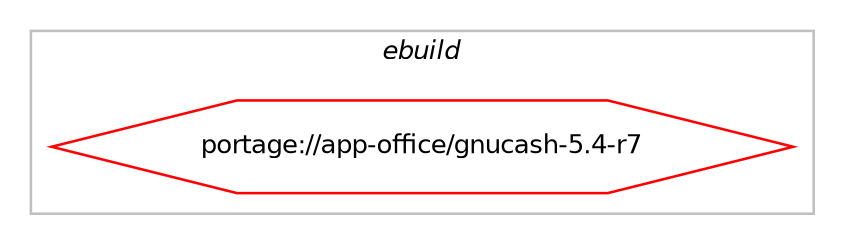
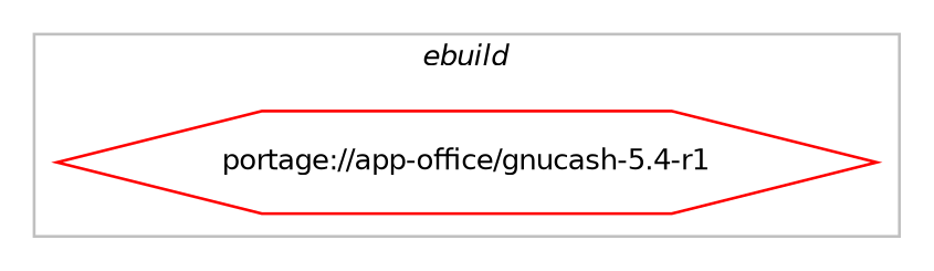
  digraph {
    compound=true
    concentrate=true
    fontname=Helvetica
    fontsize=10
    newrank=true
    rankdir=LR
    ranksep=1.5
-   n1 [color=red fontname=Helvetica fontsize=10 label="portage://app-office/gnucash-5.4-r7" width=4 shape=hexagon]
+   n1 [color=red fontname=Helvetica fontsize=10 label="portage://app-office/gnucash-5.4-r1" width=4 shape=hexagon]
    subgraph cluster_1 {
      color=gray
      label=<<i>ebuild</i>>
      n1
    }
    subgraph cluster_2 {
      color=gray
      label=<<i>dependencies</i>>
      subgraph cluster_3 {
        color=gray
        fillcolor="#eeeeee"
        label=<<i>compile</i>>
        style=filled
      }
      subgraph cluster_4 {
        color=gray
        fillcolor="#eeeeee"
        label=<<i>compile and run</i>>
        style=filled
      }
      subgraph cluster_5 {
        color=gray
        fillcolor="#eeeeee"
        label=<<i>run</i>>
        style=filled
      }
    }
    subgraph cluster_6 {
      color=gray
      label=<<i>candidates</i>>
      rank=same
    }
  }
